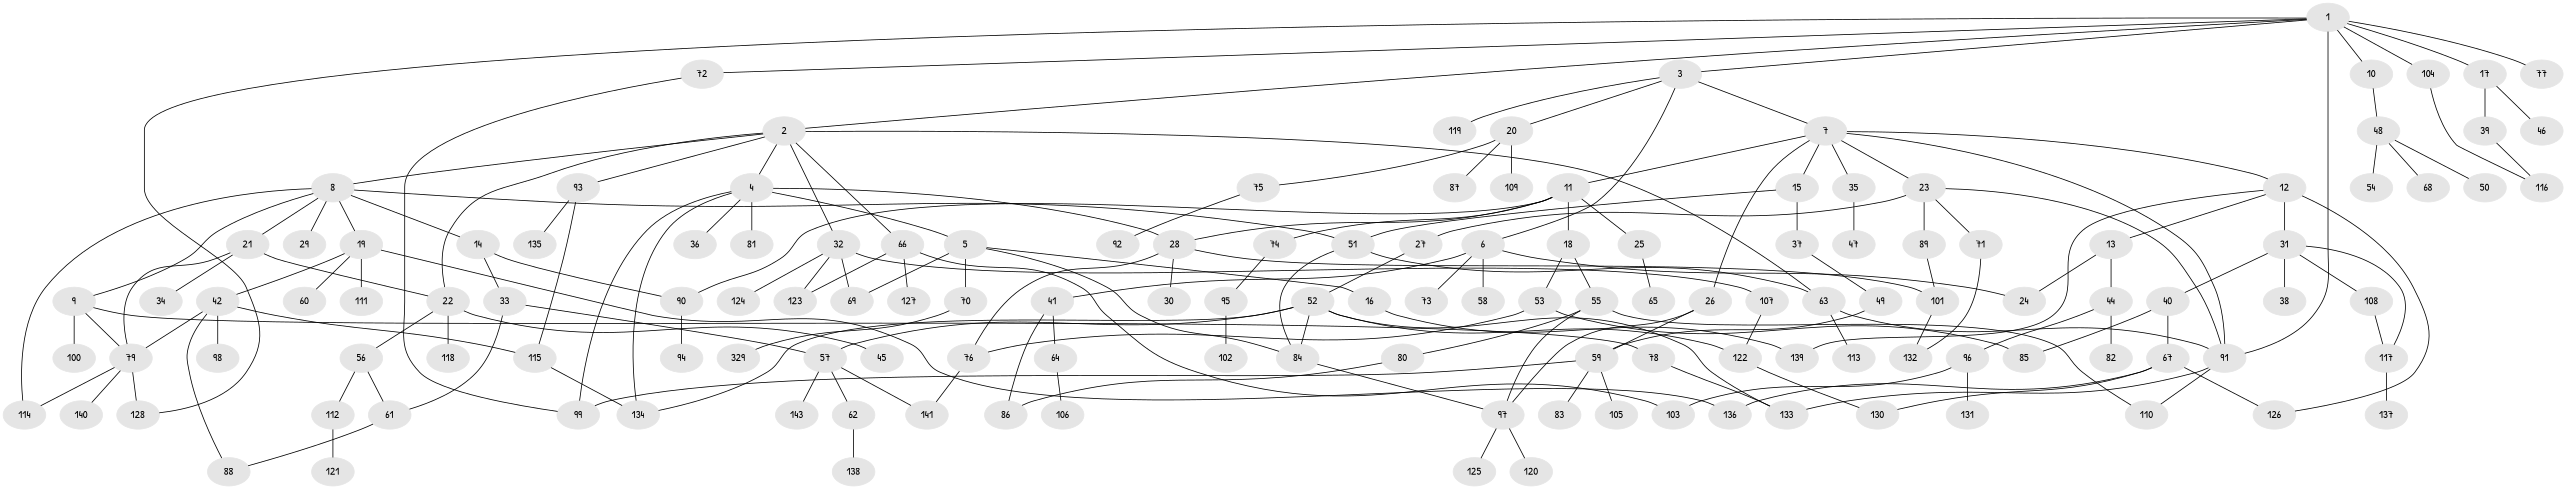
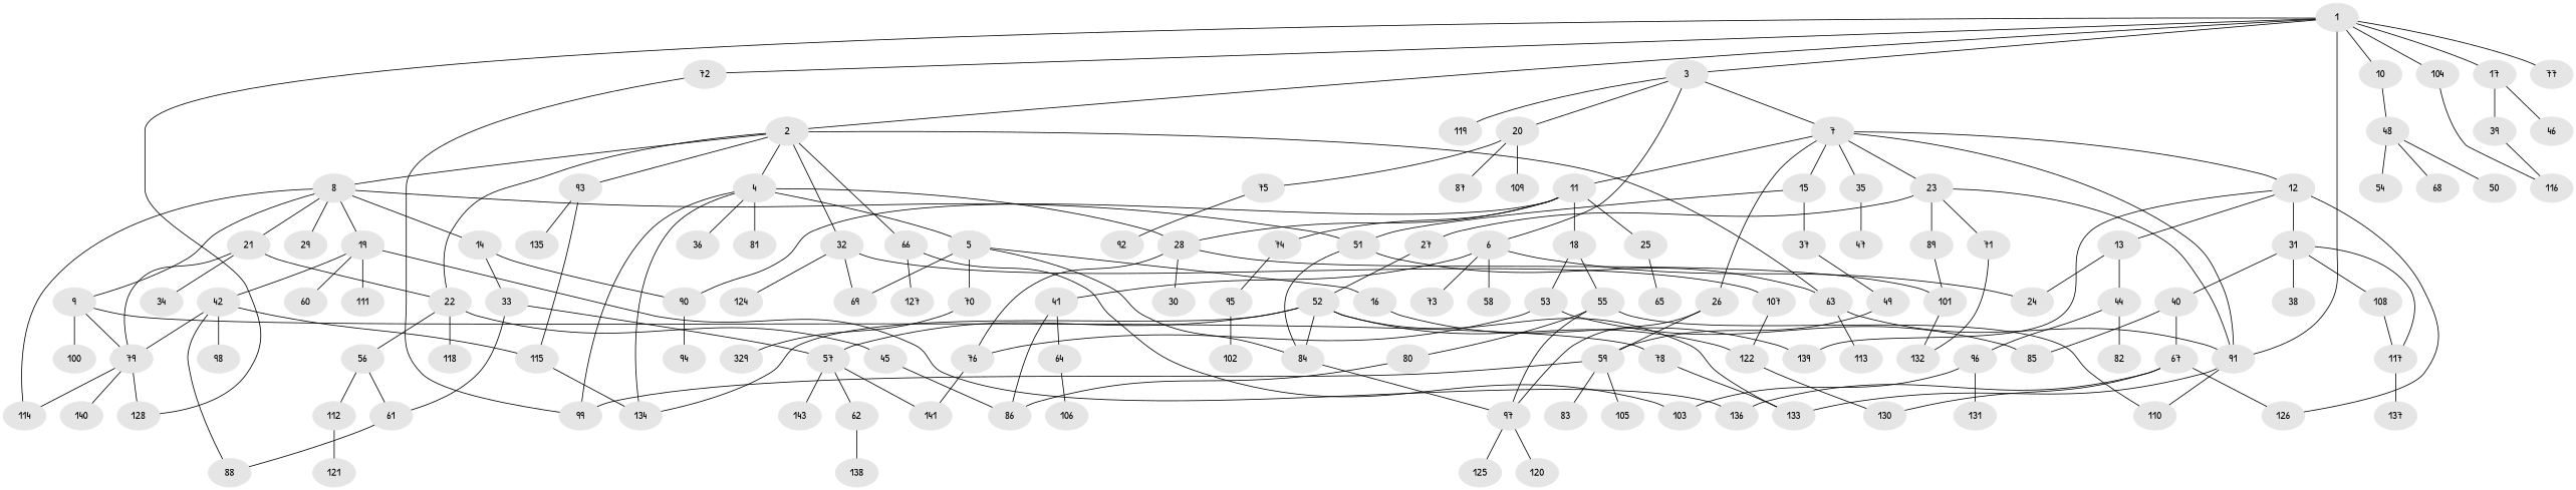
  graph {
    fontname="Patrick Hand"
    node [color=gray90 fontname="Patrick Hand" style=filled]
    edge [fontname="Patrick Hand"]
    1
    2
    3
    10
    17
    72
    77
    91
    104
    128
    4
    8
    22
    32
    63
    66
    93
    6
    7
    20
    119
    48
    39
    46
    99
    133
    110
    116
    5
    28
    36
    81
    134
    9
    14
    19
    21
    29
    51
    114
    56
    45
    118
    69
    107
-   123
    124
    113
    103
    127
    115
    135
    24
    41
    58
    73
    11
    12
    15
    23
    26
    35
    75
    87
    109
    16
    70
    84
    30
    76
    101
    139
    n73 [label=329]
    97
    64
    86
    61
    112
    18
    25
    74
    90
    13
    31
    126
    37
    27
    71
    89
    59
    47
    78
    79
    100
    33
    42
    60
    111
    136
    34
    140
    50
    54
    68
    53
    55
    65
    95
    94
    44
    38
    40
    108
    117
    82
    96
    57
    49
    85
    80
    88
    98
    92
    52
    132
    83
    105
    120
    125
    122
    141
    67
    137
    62
    143
    130
    106
    138
    131
    121
    102
    1 -- 2
    1 -- 3
    1 -- 10
    1 -- 17
    1 -- 72
    1 -- 77
    1 -- 91
    1 -- 104
    1 -- 128
    2 -- 4
    2 -- 8
    2 -- 22
    2 -- 32
    2 -- 63
    2 -- 66
    2 -- 93
    3 -- 6
    3 -- 7
    3 -- 20
    3 -- 119
    10 -- 48
    17 -- 39
    17 -- 46
    72 -- 99
    91 -- 133
    91 -- 110
    104 -- 116
    4 -- 99
    4 -- 5
    4 -- 28
    4 -- 36
    4 -- 81
    4 -- 134
    8 -- 9
    8 -- 14
    8 -- 19
    8 -- 21
    8 -- 29
    8 -- 51
    8 -- 114
    22 -- 56
    22 -- 45
    22 -- 118
    32 -- 69
    32 -- 107
-   32 -- 123
    32 -- 124
    63 -- 91
    63 -- 113
-   66 -- 123
    66 -- 103
    66 -- 127
    93 -- 115
    93 -- 135
    6 -- 24
    6 -- 41
    6 -- 58
    6 -- 73
    7 -- 91
    7 -- 11
    7 -- 12
    7 -- 15
    7 -- 23
    7 -- 26
    7 -- 35
    20 -- 75
    20 -- 87
    20 -- 109
    48 -- 50
    48 -- 54
    48 -- 68
    39 -- 116
    5 -- 69
    5 -- 16
    5 -- 70
    5 -- 84
    28 -- 30
    28 -- 76
    28 -- 101
    9 -- 78
    9 -- 79
    9 -- 100
    14 -- 90
    14 -- 33
    19 -- 42
    19 -- 60
    19 -- 111
    19 -- 136
    21 -- 22
    21 -- 79
    21 -- 34
    51 -- 63
    51 -- 84
    56 -- 61
    56 -- 112
+   45 -- 86
    107 -- 122
    115 -- 134
    41 -- 64
    41 -- 86
    11 -- 28
    11 -- 18
    11 -- 25
    11 -- 74
    11 -- 90
    12 -- 139
    12 -- 13
    12 -- 31
    12 -- 126
    15 -- 51
    15 -- 37
    23 -- 91
    23 -- 27
    23 -- 71
    23 -- 89
    26 -- 97
    26 -- 59
    35 -- 47
    75 -- 92
    16 -- 139
    70 -- n73
    84 -- 97
    76 -- 141
    101 -- 132
    97 -- 120
    97 -- 125
    64 -- 106
    61 -- 88
    112 -- 121
    18 -- 53
    18 -- 55
    25 -- 65
    74 -- 95
    90 -- 94
    13 -- 24
    13 -- 44
    31 -- 38
    31 -- 40
    31 -- 108
    31 -- 117
    37 -- 49
    27 -- 52
    71 -- 132
    89 -- 101
    59 -- 99
    59 -- 83
    59 -- 105
    78 -- 133
    79 -- 128
    79 -- 114
    79 -- 140
    33 -- 61
    33 -- 57
    42 -- 115
    42 -- 79
    42 -- 88
    42 -- 98
    53 -- 76
    53 -- 85
    55 -- 110
    55 -- 97
    55 -- 80
    95 -- 102
    44 -- 82
    44 -- 96
    40 -- 85
    40 -- 67
    108 -- 117
    117 -- 137
    96 -- 103
    96 -- 131
    57 -- 141
    57 -- 62
    57 -- 143
    49 -- 59
    80 -- 86
    52 -- 133
    52 -- 134
    52 -- 84
    52 -- 57
    52 -- 122
    122 -- 130
    67 -- 126
    67 -- 136
    67 -- 130
    62 -- 138
  }
